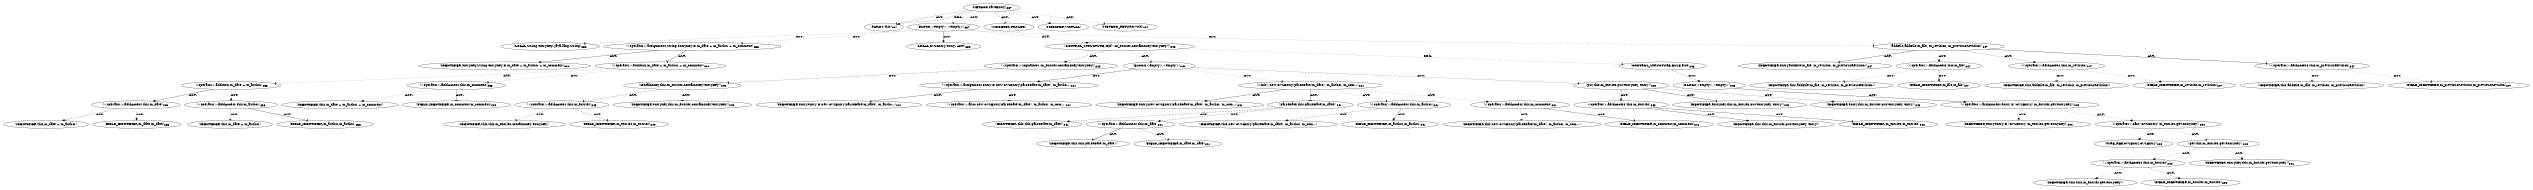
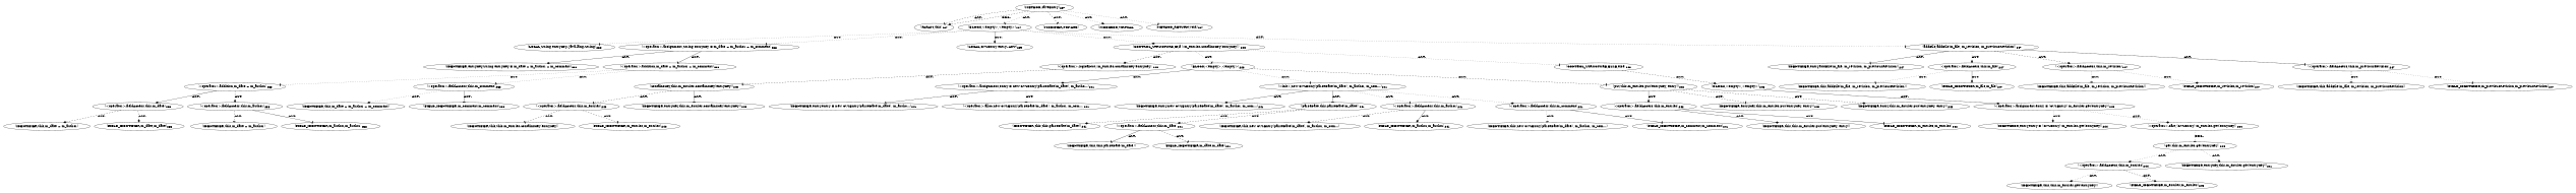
  digraph {
    edge [arrowhead=tee style=dotted]
    n1 [label=<(METHOD,saveEntry)<SUB>237</SUB>>]
    n2 [label=<(PARAM,this)<SUB>237</SUB>>]
    n3 [label=<(BLOCK,&lt;empty&gt;,&lt;empty&gt;)<SUB>237</SUB>>]
    n4 [label=<(MODIFIER,PRIVATE)>]
    n5 [label=<(MODIFIER,VIRTUAL)>]
    n6 [label=<(METHOD_RETURN,void)<SUB>237</SUB>>]
    n7 [label=<(LOCAL,String entryKey: java.lang.String)<SUB>238</SUB>>]
    n8 [label=<(&lt;operator&gt;.assignment,String entryKey = m_date + m_author + m_comment)<SUB>238</SUB>>]
    n9 [label=<(LOCAL,CVSEntry entry: ANY)<SUB>239</SUB>>]
    n10 [label=<(CONTROL_STRUCTURE,IF,if (!m_entries.containsKey(entryKey)))<SUB>240</SUB>>]
    n11 [label=<(addFile,addFile(m_file, m_revision, m_previousRevision))<SUB>247</SUB>>]
    n12 [label=<(IDENTIFIER,entryKey,String entryKey = m_date + m_author + m_comment)<SUB>238</SUB>>]
    n13 [label=<(&lt;operator&gt;.addition,m_date + m_author + m_comment)<SUB>238</SUB>>]
    n14 [label=<(&lt;operator&gt;.logicalNot,!m_entries.containsKey(entryKey))<SUB>240</SUB>>]
    n15 [label=<(BLOCK,&lt;empty&gt;,&lt;empty&gt;)<SUB>240</SUB>>]
    n16 [label=<(CONTROL_STRUCTURE,ELSE,else)<SUB>243</SUB>>]
    n17 [label=<(IDENTIFIER,entry,addFile(m_file, m_revision, m_previousRevision))<SUB>247</SUB>>]
    n18 [label=<(&lt;operator&gt;.fieldAccess,this.m_file)<SUB>247</SUB>>]
    n19 [label=<(&lt;operator&gt;.fieldAccess,this.m_revision)<SUB>247</SUB>>]
    n20 [label=<(&lt;operator&gt;.fieldAccess,this.m_previousRevision)<SUB>247</SUB>>]
    n21 [label=<(&lt;operator&gt;.addition,m_date + m_author)<SUB>238</SUB>>]
    n22 [label=<(&lt;operator&gt;.fieldAccess,this.m_comment)<SUB>238</SUB>>]
    n23 [label=<(&lt;operator&gt;.fieldAccess,this.m_date)<SUB>238</SUB>>]
    n24 [label=<(&lt;operator&gt;.fieldAccess,this.m_author)<SUB>238</SUB>>]
    n25 [label=<(IDENTIFIER,this,m_date + m_author + m_comment)>]
    n26 [label=<(FIELD_IDENTIFIER,m_comment,m_comment)<SUB>238</SUB>>]
    n27 [label=<(IDENTIFIER,this,m_date + m_author)>]
    n28 [label=<(FIELD_IDENTIFIER,m_date,m_date)<SUB>238</SUB>>]
    n29 [label=<(IDENTIFIER,this,m_date + m_author)>]
    n30 [label=<(FIELD_IDENTIFIER,m_author,m_author)<SUB>238</SUB>>]
    n31 [label=<(containsKey,this.m_entries.containsKey(entryKey))<SUB>240</SUB>>]
    n32 [label=<(&lt;operator&gt;.assignment,entry = new CVSEntry(parseDate(m_date), m_autho...)<SUB>241</SUB>>]
    n33 [label=<(&lt;init&gt;,new CVSEntry(parseDate(m_date), m_author, m_com...)<SUB>241</SUB>>]
    n34 [label=<(put,this.m_entries.put(entryKey, entry))<SUB>242</SUB>>]
    n35 [label=<(BLOCK,&lt;empty&gt;,&lt;empty&gt;)<SUB>243</SUB>>]
    n36 [label=<(&lt;operator&gt;.fieldAccess,this.m_entries)<SUB>240</SUB>>]
    n37 [label=<(IDENTIFIER,entryKey,this.m_entries.containsKey(entryKey))<SUB>240</SUB>>]
    n38 [label=<(IDENTIFIER,this,this.m_entries.containsKey(entryKey))>]
    n39 [label=<(FIELD_IDENTIFIER,m_entries,m_entries)<SUB>240</SUB>>]
    n40 [label=<(IDENTIFIER,entry,entry = new CVSEntry(parseDate(m_date), m_autho...)<SUB>241</SUB>>]
    n41 [label=<(&lt;operator&gt;.alloc,new CVSEntry(parseDate(m_date), m_author, m_com...)<SUB>241</SUB>>]
    n42 [label=<(IDENTIFIER,entry,new CVSEntry(parseDate(m_date), m_author, m_com...)<SUB>241</SUB>>]
    n43 [label=<(parseDate,this.parseDate(m_date))<SUB>241</SUB>>]
    n44 [label=<(&lt;operator&gt;.fieldAccess,this.m_author)<SUB>241</SUB>>]
    n45 [label=<(&lt;operator&gt;.fieldAccess,this.m_comment)<SUB>241</SUB>>]
    n46 [label=<(&lt;operator&gt;.fieldAccess,this.m_entries)<SUB>242</SUB>>]
    n47 [label=<(IDENTIFIER,entryKey,this.m_entries.put(entryKey, entry))<SUB>242</SUB>>]
    n48 [label=<(IDENTIFIER,entry,this.m_entries.put(entryKey, entry))<SUB>242</SUB>>]
    n49 [label=<(IDENTIFIER,this,this.parseDate(m_date))<SUB>241</SUB>>]
    n50 [label=<(&lt;operator&gt;.fieldAccess,this.m_date)<SUB>241</SUB>>]
    n51 [label=<(IDENTIFIER,this,new CVSEntry(parseDate(m_date), m_author, m_com...)>]
    n52 [label=<(FIELD_IDENTIFIER,m_author,m_author)<SUB>241</SUB>>]
    n53 [label=<(IDENTIFIER,this,new CVSEntry(parseDate(m_date), m_author, m_com...)>]
    n54 [label=<(FIELD_IDENTIFIER,m_comment,m_comment)<SUB>241</SUB>>]
    n55 [label=<(IDENTIFIER,this,this.parseDate(m_date))>]
    n56 [label=<(FIELD_IDENTIFIER,m_date,m_date)<SUB>241</SUB>>]
    n57 [label=<(IDENTIFIER,this,this.m_entries.put(entryKey, entry))>]
    n58 [label=<(FIELD_IDENTIFIER,m_entries,m_entries)<SUB>242</SUB>>]
    n59 [label=<(&lt;operator&gt;.assignment,entry = (CVSEntry) m_entries.get(entryKey))<SUB>244</SUB>>]
    n60 [label=<(IDENTIFIER,entry,entry = (CVSEntry) m_entries.get(entryKey))<SUB>244</SUB>>]
    n61 [label=<(&lt;operator&gt;.cast,(CVSEntry) m_entries.get(entryKey))<SUB>244</SUB>>]
-   n62 [label=<(TYPE_REF,CVSEntry,CVSEntry)<SUB>244</SUB>>]
    n63 [label=<(get,this.m_entries.get(entryKey))<SUB>244</SUB>>]
    n64 [label=<(&lt;operator&gt;.fieldAccess,this.m_entries)<SUB>244</SUB>>]
    n65 [label=<(IDENTIFIER,entryKey,this.m_entries.get(entryKey))<SUB>241</SUB>>]
    n66 [label=<(IDENTIFIER,this,this.m_entries.get(entryKey))>]
    n67 [label=<(FIELD_IDENTIFIER,m_entries,m_entries)<SUB>244</SUB>>]
    n68 [label=<(IDENTIFIER,this,addFile(m_file, m_revision, m_previousRevision))>]
    n69 [label=<(FIELD_IDENTIFIER,m_file,m_file)<SUB>247</SUB>>]
    n70 [label=<(IDENTIFIER,this,addFile(m_file, m_revision, m_previousRevision))>]
    n71 [label=<(FIELD_IDENTIFIER,m_revision,m_revision)<SUB>247</SUB>>]
    n72 [label=<(IDENTIFIER,this,addFile(m_file, m_revision, m_previousRevision))>]
    n73 [label=<(FIELD_IDENTIFIER,m_previousRevision,m_previousRevision)<SUB>247</SUB>>]
    n1 -> n2 [label="AST: " style=dashed]
    n1 -> n2 [arrowhead=diamond label="DDG: " style=dashed]
    n1 -> n3 [label="AST: "]
    n1 -> n4 [label="AST: " style=dashed]
    n1 -> n5 [arrowhead=diamond label="AST: "]
    n1 -> n6 [label="AST: "]
    n3 -> n7 [label="AST: "]
    n3 -> n8 [label="AST: "]
    n3 -> n9 [arrowhead=diamond label="AST: " style=solid]
    n3 -> n10 [arrowhead=diamond label="AST: "]
    n3 -> n11 [label="AST: "]
    n8 -> n12 [arrowhead=diamond label="AST: " style=solid]
    n8 -> n13 [label="AST: " style=solid]
    n10 -> n14 [arrowhead=diamond label="AST: " style=dashed]
    n10 -> n15 [label="AST: "]
-   n10 -> n16 [label="DDG: "]
+   n10 -> n16 [label="AST: "]
    n11 -> n17 [label="AST: " style=solid]
    n11 -> n18 [arrowhead=diamond label="AST: "]
    n11 -> n19 [arrowhead=diamond label="AST: " style=dashed]
    n11 -> n20 [label="AST: " style=solid]
    n13 -> n21 [label="AST: "]
    n13 -> n22 [label="AST: "]
    n14 -> n31 [label="AST: " style=dashed]
    n15 -> n32 [arrowhead=diamond label="AST: " style=solid]
    n15 -> n33 [label="AST: "]
    n15 -> n34 [label="AST: " style=dashed]
    n16 -> n35 [arrowhead=diamond label="AST: " style=dashed]
    n18 -> n68 [label="AST: "]
    n18 -> n69 [arrowhead=diamond label="AST: " style=solid]
    n19 -> n70 [label="AST: "]
    n19 -> n71 [arrowhead=diamond label="AST: "]
    n20 -> n72 [label="AST: " style=dashed]
    n20 -> n73 [label="AST: "]
    n21 -> n23 [arrowhead=diamond label="AST: " style=solid]
    n21 -> n24 [arrowhead=diamond label="AST: " style=dashed]
    n22 -> n25 [arrowhead=diamond label="AST: "]
    n22 -> n26 [label="AST: " style=solid]
    n23 -> n27 [arrowhead=diamond label="AST: " style=dashed]
    n23 -> n28 [arrowhead=diamond label="AST: " style=dashed]
    n24 -> n29 [label="AST: " style=dashed]
    n24 -> n30 [label="AST: " style=solid]
    n31 -> n36 [label="AST: " style=dashed]
-   n31 -> n37 [label="AST: "]
+   n31 -> n37 [label="AST: " style=solid]
    n32 -> n40 [label="AST: " style=solid]
    n32 -> n41 [label="AST: "]
    n33 -> n42 [arrowhead=diamond label="AST: " style=solid]
    n33 -> n43 [label="AST: " style=solid]
    n33 -> n44 [label="AST: "]
    n33 -> n45 [arrowhead=diamond label="AST: "]
    n34 -> n46 [arrowhead=diamond label="AST: " style=solid]
-   n34 -> n47 [label="AST: " style=solid]
+   n34 -> n47 [label="AST: " style=dashed]
    n34 -> n48 [arrowhead=diamond label="AST: " style=dashed]
    n35 -> n59 [arrowhead=diamond label="AST: " style=solid]
    n36 -> n38 [label="AST: " style=dashed]
    n36 -> n39 [label="AST: " style=dashed]
    n43 -> n49 [arrowhead=diamond label="AST: " style=dashed]
    n43 -> n50 [arrowhead=diamond label="AST: " style=dashed]
    n44 -> n51 [arrowhead=diamond label="AST: " style=dashed]
    n44 -> n52 [arrowhead=diamond label="AST: " style=solid]
    n45 -> n53 [label="AST: "]
    n45 -> n54 [label="AST: " style=solid]
    n46 -> n57 [arrowhead=diamond label="AST: " style=solid]
    n46 -> n58 [label="AST: " style=solid]
    n50 -> n55 [label="AST: " style=solid]
    n50 -> n56 [label="AST: " style=dashed]
    n59 -> n60 [arrowhead=diamond label="AST: "]
    n59 -> n61 [arrowhead=diamond label="AST: "]
-   n61 -> n62 [arrowhead=diamond label="AST: "]
-   n61 -> n63 [label="AST: "]
+   n61 -> n63 [label="DDG: "]
    n63 -> n64 [arrowhead=diamond label="AST: "]
    n63 -> n65 [arrowhead=diamond label="AST: "]
    n64 -> n66 [arrowhead=diamond label="AST: "]
    n64 -> n67 [arrowhead=diamond label="AST: " style=dashed]
  }
